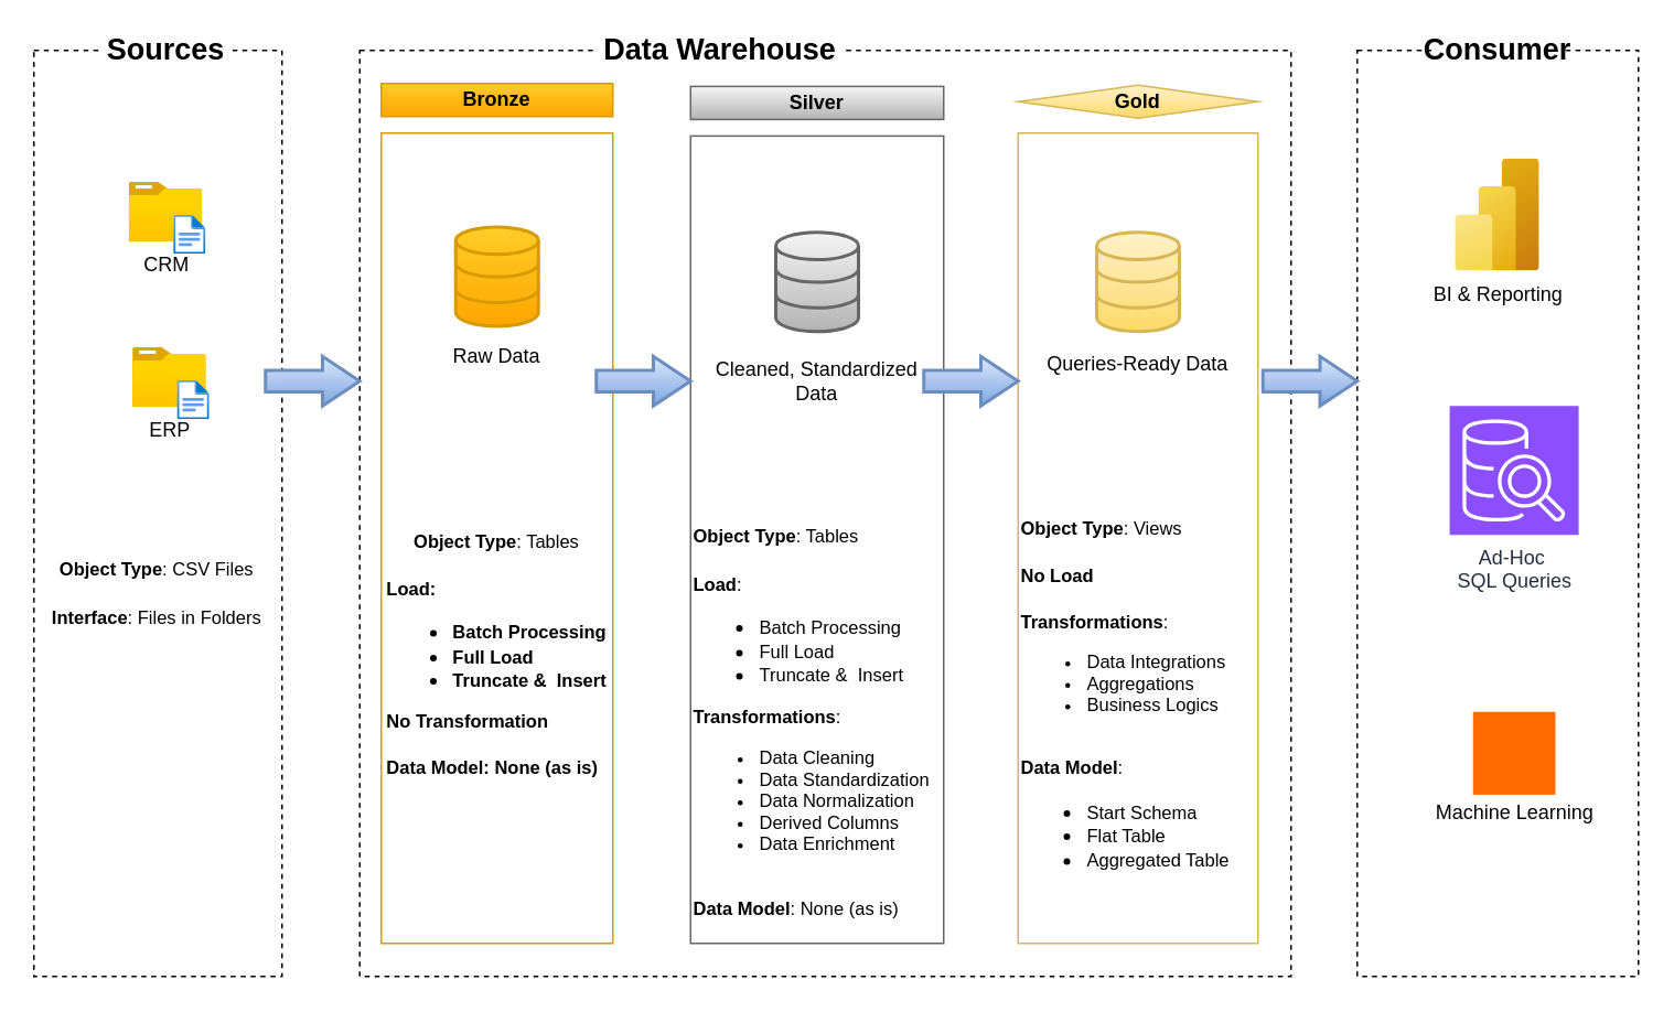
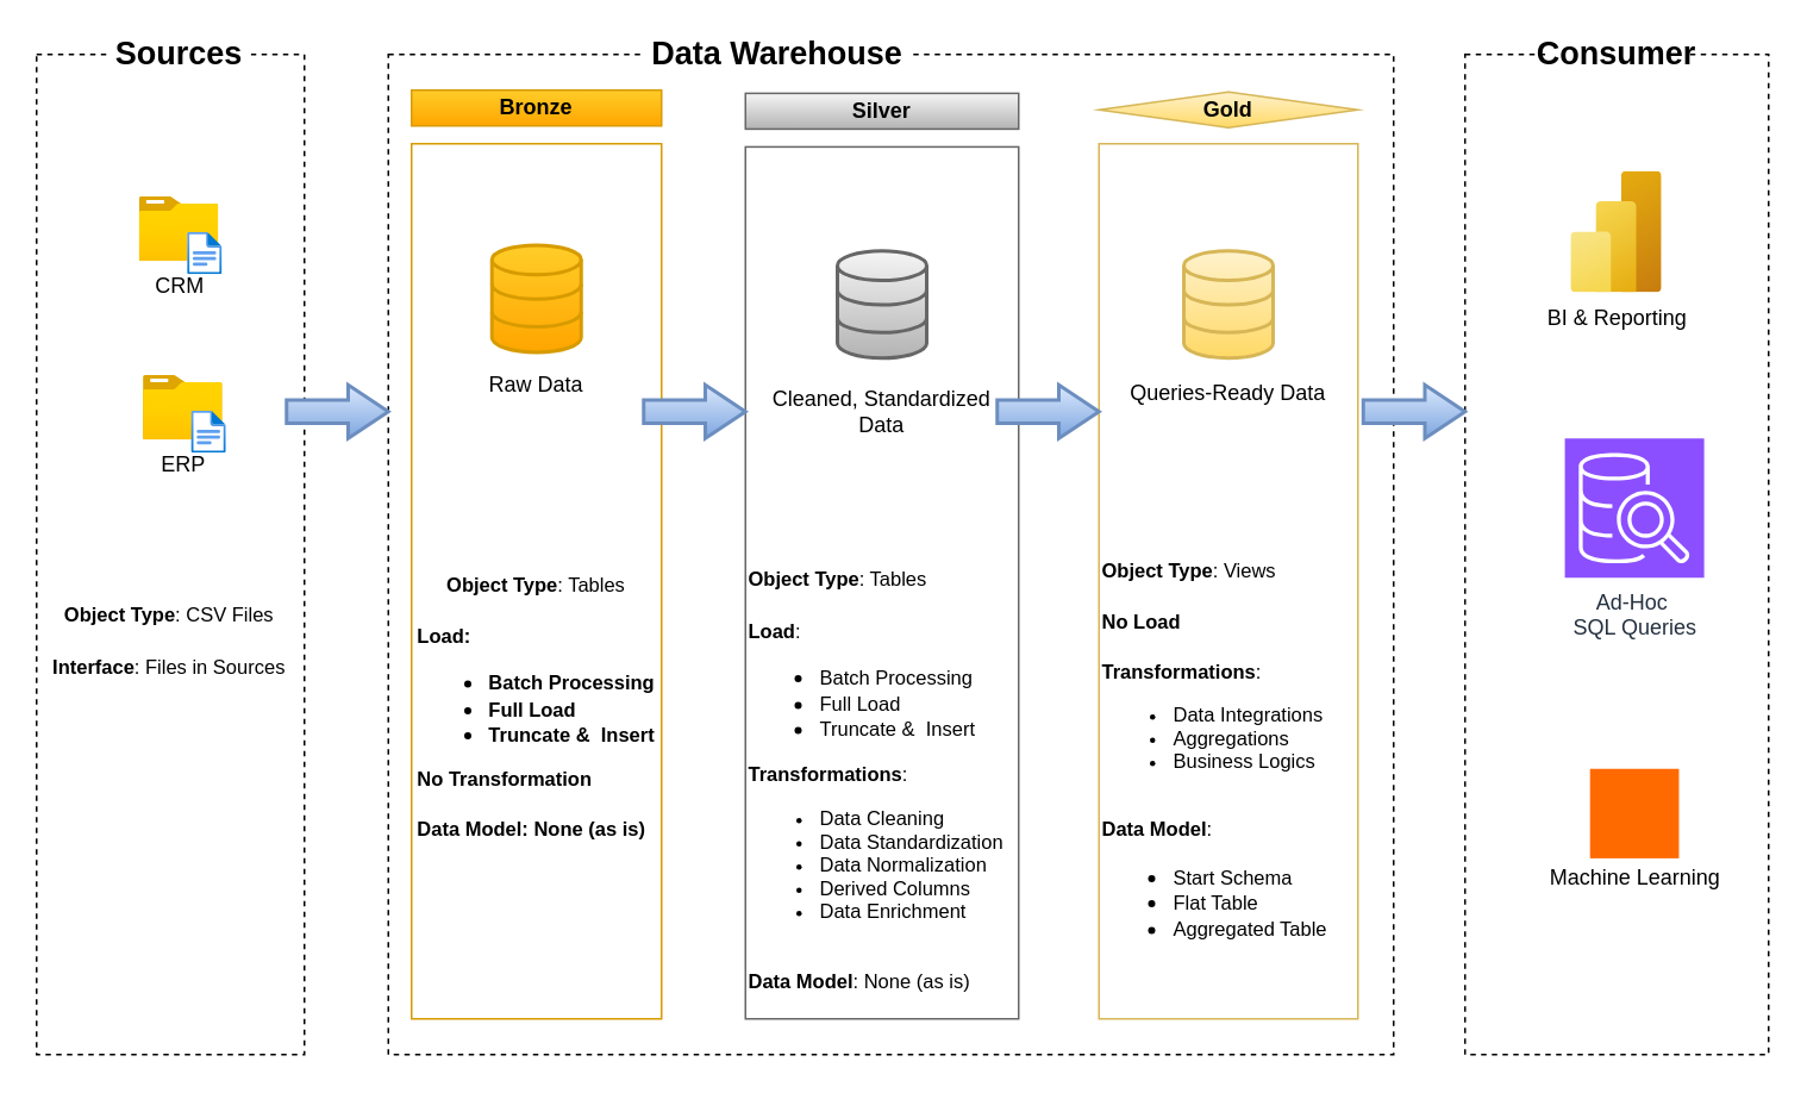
  <mxCell id="0" />
  <mxCell id="1" parent="0" />
  <mxCell id="2" value="" style="rounded=0;whiteSpace=wrap;html=1;fillColor=none;dashed=1;" vertex="1" parent="1"><mxGeometry x="20" y="30" width="150" height="560" as="geometry" /></mxCell>
  <mxCell id="3" value="Sources" style="rounded=0;whiteSpace=wrap;html=1;fillColor=default;dashed=1;dashPattern=12 12;strokeColor=none;fontSize=18;textShadow=0;fontStyle=1" vertex="1" parent="1"><mxGeometry x="60" y="20" width="80" height="20" as="geometry" /></mxCell>
  <mxCell id="4" value="" style="rounded=0;whiteSpace=wrap;html=1;fillColor=none;dashed=1;" vertex="1" parent="1"><mxGeometry x="217" y="30" width="563" height="560" as="geometry" /></mxCell>
  <mxCell id="5" value="Data Warehouse" style="rounded=0;whiteSpace=wrap;html=1;fillColor=default;dashed=1;dashPattern=12 12;strokeColor=none;fontSize=18;textShadow=0;fontStyle=1" vertex="1" parent="1"><mxGeometry x="360" y="20" width="150" height="20" as="geometry" /></mxCell>
  <mxCell id="6" value="" style="rounded=0;whiteSpace=wrap;html=1;fillColor=none;dashed=1;" vertex="1" parent="1"><mxGeometry x="820" y="30" width="170" height="560" as="geometry" /></mxCell>
  <mxCell id="7" value="Consumer" style="rounded=0;whiteSpace=wrap;html=1;fillColor=default;dashed=1;dashPattern=12 12;strokeColor=none;fontSize=18;textShadow=0;fontStyle=1" vertex="1" parent="1"><mxGeometry x="865" y="20" width="80" height="20" as="geometry" /></mxCell>
  <mxCell id="8" value="" style="rounded=0;whiteSpace=wrap;html=1;fillColor=none;gradientColor=#ffa500;strokeColor=#d79b00;" vertex="1" parent="1"><mxGeometry x="230" y="80" width="140" height="490" as="geometry" /></mxCell>
  <mxCell id="9" value="&lt;b&gt;Bronze&lt;/b&gt;" style="rounded=0;whiteSpace=wrap;html=1;fillColor=#ffcd28;gradientColor=#ffa500;strokeColor=#d79b00;" vertex="1" parent="1"><mxGeometry x="230" y="50" width="140" height="20" as="geometry" /></mxCell>
  <mxCell id="10" value="&lt;b&gt;Silver&lt;/b&gt;" style="rounded=0;whiteSpace=wrap;html=1;fillColor=#f5f5f5;gradientColor=#b3b3b3;strokeColor=#666666;" vertex="1" parent="1"><mxGeometry x="417" y="51.77" width="153" height="20" as="geometry" /></mxCell>
  <mxCell id="11" value="" style="rounded=0;whiteSpace=wrap;html=1;fillColor=none;gradientColor=#b3b3b3;strokeColor=#666666;" vertex="1" parent="1"><mxGeometry x="417" y="81.77" width="153" height="488.23" as="geometry" /></mxCell>
  <mxCell id="12" value="&lt;b&gt;Gold&lt;/b&gt;" style="rhombus;whiteSpace=wrap;html=1;fillColor=#fff2cc;gradientColor=#ffd966;strokeColor=#d6b656;" vertex="1" parent="1"><mxGeometry x="615" y="51" width="145" height="20" as="geometry" /></mxCell>
  <mxCell id="13" value="" style="rounded=0;whiteSpace=wrap;html=1;fillColor=none;gradientColor=#ffd966;strokeColor=#d6b656;" vertex="1" parent="1"><mxGeometry x="615" y="80" width="145" height="490" as="geometry" /></mxCell>
  <mxCell id="14" value="" style="group" vertex="1" connectable="0" parent="1"><mxGeometry x="77.75" y="110" width="51.25" height="43.54" as="geometry" /></mxCell>
  <mxCell id="15" value="CRM" style="image;aspect=fixed;html=1;points=[];align=center;fontSize=12;image=img/lib/azure2/general/Folder_Blank.svg;" vertex="1" parent="14"><mxGeometry width="44.5" height="36.12" as="geometry" /></mxCell>
  <mxCell id="16" value="" style="aspect=fixed;html=1;align=center;fontSize=12;image=img/lib/azure2/general/File.svg;shape=image;labelBackgroundColor=default;verticalAlign=top;verticalLabelPosition=bottom;points=[];" vertex="1" parent="14"><mxGeometry x="22.25" y="20" width="29" height="23.54" as="geometry" /></mxCell>
  <mxCell id="17" value="" style="group" vertex="1" connectable="0" parent="1"><mxGeometry x="80" y="210" width="51.25" height="43.54" as="geometry" /></mxCell>
  <mxCell id="18" value="ERP" style="image;aspect=fixed;html=1;points=[];align=center;fontSize=12;image=img/lib/azure2/general/Folder_Blank.svg;" vertex="1" parent="17"><mxGeometry width="44.5" height="36.12" as="geometry" /></mxCell>
  <mxCell id="19" value="" style="aspect=fixed;html=1;align=center;fontSize=12;image=img/lib/azure2/general/File.svg;shape=image;labelBackgroundColor=default;verticalAlign=top;verticalLabelPosition=bottom;points=[];" vertex="1" parent="17"><mxGeometry x="22.25" y="20" width="29" height="23.54" as="geometry" /></mxCell>
- <mxCell id="20" value="&lt;font style=&quot;font-size: 11px;&quot;&gt;&lt;b&gt;Object Type&lt;/b&gt;: CSV Files&lt;/font&gt;&lt;div&gt;&lt;span style=&quot;font-size: 11px;&quot;&gt;&lt;br&gt;&lt;/span&gt;&lt;div&gt;&lt;font style=&quot;font-size: 11px;&quot;&gt;&lt;b&gt;Interface&lt;/b&gt;: Files in Folders&lt;/font&gt;&lt;/div&gt;&lt;/div&gt;" style="text;html=1;align=center;verticalAlign=middle;whiteSpace=wrap;rounded=0;" vertex="1" parent="1"><mxGeometry x="20" y="323" width="149" height="70" as="geometry" /></mxCell>
+ <mxCell id="20" value="&lt;font style=&quot;font-size: 11px;&quot;&gt;&lt;b&gt;Object Type&lt;/b&gt;: CSV Files&lt;/font&gt;&lt;div&gt;&lt;span style=&quot;font-size: 11px;&quot;&gt;&lt;br&gt;&lt;/span&gt;&lt;div&gt;&lt;font style=&quot;font-size: 11px;&quot;&gt;&lt;b&gt;Interface&lt;/b&gt;: Files in Sources&lt;/font&gt;&lt;/div&gt;&lt;/div&gt;" style="text;html=1;align=center;verticalAlign=middle;whiteSpace=wrap;rounded=0;" vertex="1" parent="1"><mxGeometry x="20" y="323" width="149" height="70" as="geometry" /></mxCell>
  <mxCell id="21" value="" style="html=1;verticalLabelPosition=bottom;align=center;labelBackgroundColor=#ffffff;verticalAlign=top;strokeWidth=2;strokeColor=#d79b00;shadow=0;dashed=0;shape=mxgraph.ios7.icons.data;fillColor=#ffcd28;gradientColor=#ffa500;" vertex="1" parent="1"><mxGeometry x="275" y="136.77" width="50" height="60" as="geometry" /></mxCell>
  <mxCell id="22" value="" style="shape=mxgraph.arrows.arrow_right;html=1;verticalLabelPosition=bottom;verticalAlign=top;strokeWidth=2;strokeColor=#6c8ebf;fillColor=#dae8fc;gradientColor=#7ea6e0;" vertex="1" parent="1"><mxGeometry x="160" y="215" width="57" height="30" as="geometry" /></mxCell>
  <mxCell id="23" value="" style="shape=mxgraph.arrows.arrow_right;html=1;verticalLabelPosition=bottom;verticalAlign=top;strokeWidth=2;strokeColor=#6c8ebf;fillColor=#dae8fc;gradientColor=#7ea6e0;" vertex="1" parent="1"><mxGeometry x="360" y="215" width="57" height="30" as="geometry" /></mxCell>
  <mxCell id="24" value="" style="shape=mxgraph.arrows.arrow_right;html=1;verticalLabelPosition=bottom;verticalAlign=top;strokeWidth=2;strokeColor=#6c8ebf;fillColor=#dae8fc;gradientColor=#7ea6e0;" vertex="1" parent="1"><mxGeometry x="558" y="215" width="57" height="30" as="geometry" /></mxCell>
  <mxCell id="25" value="Raw Data" style="text;html=1;align=center;verticalAlign=middle;whiteSpace=wrap;rounded=0;" vertex="1" parent="1"><mxGeometry x="230" y="200" width="140" height="30" as="geometry" /></mxCell>
  <mxCell id="26" value="" style="html=1;verticalLabelPosition=bottom;align=center;labelBackgroundColor=#ffffff;verticalAlign=top;strokeWidth=2;strokeColor=#d6b656;shadow=0;dashed=0;shape=mxgraph.ios7.icons.data;fillColor=#fff2cc;gradientColor=#ffd966;" vertex="1" parent="1"><mxGeometry x="662.5" y="140" width="50" height="60" as="geometry" /></mxCell>
  <mxCell id="27" value="" style="html=1;verticalLabelPosition=bottom;align=center;labelBackgroundColor=#ffffff;verticalAlign=top;strokeWidth=2;strokeColor=#666666;shadow=0;dashed=0;shape=mxgraph.ios7.icons.data;fillColor=#f5f5f5;gradientColor=#b3b3b3;" vertex="1" parent="1"><mxGeometry x="468.5" y="140" width="50" height="60" as="geometry" /></mxCell>
  <mxCell id="28" value="Cleaned, Standardized&lt;div&gt;Data&lt;/div&gt;" style="text;html=1;align=center;verticalAlign=middle;whiteSpace=wrap;rounded=0;" vertex="1" parent="1"><mxGeometry x="417" y="206.77" width="153" height="46.46" as="geometry" /></mxCell>
  <mxCell id="29" value="Queries-Ready Data" style="text;html=1;align=center;verticalAlign=middle;whiteSpace=wrap;rounded=0;" vertex="1" parent="1"><mxGeometry x="615" y="196.77" width="145" height="46.46" as="geometry" /></mxCell>
  <mxCell id="30" value="&lt;font style=&quot;font-size: 11px;&quot;&gt;&lt;b&gt;Object Type&lt;/b&gt;: Tables&lt;/font&gt;&lt;div&gt;&lt;span style=&quot;font-size: 11px;&quot;&gt;&lt;br&gt;&lt;/span&gt;&lt;div style=&quot;text-align: left;&quot;&gt;&lt;span style=&quot;font-size: 11px;&quot;&gt;&lt;b&gt;Load:&lt;/b&gt;&lt;/span&gt;&lt;/div&gt;&lt;/div&gt;&lt;div&gt;&lt;ul&gt;&lt;li&gt;&lt;span style=&quot;font-size: 11px;&quot;&gt;&lt;b&gt;Batch Processing&lt;/b&gt;&lt;/span&gt;&lt;/li&gt;&lt;li style=&quot;text-align: left;&quot;&gt;&lt;span style=&quot;font-size: 11px;&quot;&gt;&lt;b&gt;Full Load&lt;/b&gt;&lt;/span&gt;&lt;/li&gt;&lt;li&gt;&lt;span style=&quot;font-size: 11px;&quot;&gt;&lt;b&gt;Truncate &amp;amp;&amp;nbsp; Insert&lt;/b&gt;&lt;/span&gt;&lt;/li&gt;&lt;/ul&gt;&lt;span style=&quot;font-size: 11px;&quot;&gt;&lt;div style=&quot;text-align: left;&quot;&gt;&lt;b style=&quot;background-color: transparent; color: light-dark(rgb(0, 0, 0), rgb(255, 255, 255));&quot;&gt;No Transformation&lt;/b&gt;&lt;/div&gt;&lt;div style=&quot;text-align: left;&quot;&gt;&lt;b style=&quot;background-color: transparent; color: light-dark(rgb(0, 0, 0), rgb(255, 255, 255));&quot;&gt;&lt;br&gt;&lt;/b&gt;&lt;/div&gt;&lt;/span&gt;&lt;/div&gt;&lt;div style=&quot;text-align: left;&quot;&gt;&lt;span style=&quot;font-size: 11px;&quot;&gt;&lt;b&gt;Data Model: None (as is)&lt;/b&gt;&lt;/span&gt;&lt;/div&gt;" style="text;html=1;align=center;verticalAlign=middle;whiteSpace=wrap;rounded=0;" vertex="1" parent="1"><mxGeometry x="230" y="310" width="140" height="170" as="geometry" /></mxCell>
  <mxCell id="31" value="&lt;font style=&quot;font-size: 11px;&quot;&gt;&lt;b&gt;Object Type&lt;/b&gt;: Tables&lt;/font&gt;&lt;div&gt;&lt;span style=&quot;font-size: 11px;&quot;&gt;&lt;br&gt;&lt;/span&gt;&lt;div style=&quot;&quot;&gt;&lt;span style=&quot;font-size: 11px;&quot;&gt;&lt;b&gt;Load&lt;/b&gt;:&lt;/span&gt;&lt;/div&gt;&lt;/div&gt;&lt;div&gt;&lt;ul&gt;&lt;li&gt;&lt;span style=&quot;font-size: 11px;&quot;&gt;Batch Processing&lt;/span&gt;&lt;/li&gt;&lt;li style=&quot;&quot;&gt;&lt;span style=&quot;font-size: 11px;&quot;&gt;Full Load&lt;/span&gt;&lt;/li&gt;&lt;li&gt;&lt;span style=&quot;font-size: 11px;&quot;&gt;Truncate &amp;amp;&amp;nbsp; Insert&lt;/span&gt;&lt;/li&gt;&lt;/ul&gt;&lt;span style=&quot;font-size: 11px;&quot;&gt;&lt;div style=&quot;&quot;&gt;&lt;span style=&quot;background-color: transparent; color: light-dark(rgb(0, 0, 0), rgb(255, 255, 255));&quot;&gt;&lt;b&gt;Transformations&lt;/b&gt;:&lt;/span&gt;&lt;/div&gt;&lt;div style=&quot;&quot;&gt;&lt;ul&gt;&lt;li&gt;&lt;span style=&quot;background-color: transparent; color: light-dark(rgb(0, 0, 0), rgb(255, 255, 255));&quot;&gt;Data Cleaning&lt;/span&gt;&lt;/li&gt;&lt;li&gt;&lt;span style=&quot;background-color: transparent; color: light-dark(rgb(0, 0, 0), rgb(255, 255, 255));&quot;&gt;Data Standardization&lt;/span&gt;&lt;/li&gt;&lt;li&gt;&lt;span style=&quot;background-color: transparent; color: light-dark(rgb(0, 0, 0), rgb(255, 255, 255));&quot;&gt;Data Normalization&lt;/span&gt;&lt;/li&gt;&lt;li&gt;&lt;span style=&quot;background-color: transparent; color: light-dark(rgb(0, 0, 0), rgb(255, 255, 255));&quot;&gt;Derived Columns&lt;/span&gt;&lt;/li&gt;&lt;li&gt;&lt;span style=&quot;background-color: transparent; color: light-dark(rgb(0, 0, 0), rgb(255, 255, 255));&quot;&gt;Data Enrichment&lt;span style=&quot;white-space: pre;&quot;&gt;&#09;&lt;/span&gt;&lt;/span&gt;&lt;/li&gt;&lt;/ul&gt;&lt;/div&gt;&lt;div style=&quot;&quot;&gt;&lt;span style=&quot;background-color: transparent; color: light-dark(rgb(0, 0, 0), rgb(255, 255, 255));&quot;&gt;&lt;br&gt;&lt;/span&gt;&lt;/div&gt;&lt;/span&gt;&lt;/div&gt;&lt;div style=&quot;&quot;&gt;&lt;span style=&quot;font-size: 11px;&quot;&gt;&lt;b&gt;Data Model&lt;/b&gt;: None (as is)&lt;/span&gt;&lt;/div&gt;" style="text;html=1;align=left;verticalAlign=top;whiteSpace=wrap;rounded=0;" vertex="1" parent="1"><mxGeometry x="417" y="310" width="153" height="260" as="geometry" /></mxCell>
  <mxCell id="32" value="&lt;font style=&quot;font-size: 11px;&quot;&gt;&lt;b&gt;Object Type&lt;/b&gt;: Views&lt;/font&gt;&lt;div&gt;&lt;span style=&quot;font-size: 11px;&quot;&gt;&lt;br&gt;&lt;/span&gt;&lt;div style=&quot;&quot;&gt;&lt;span style=&quot;font-size: 11px;&quot;&gt;&lt;b&gt;No Load&lt;/b&gt;&lt;/span&gt;&lt;/div&gt;&lt;/div&gt;&lt;div style=&quot;&quot;&gt;&lt;span style=&quot;font-size: 11px;&quot;&gt;&lt;b&gt;&lt;br&gt;&lt;/b&gt;&lt;/span&gt;&lt;/div&gt;&lt;div&gt;&lt;span style=&quot;font-size: 11px;&quot;&gt;&lt;div style=&quot;&quot;&gt;&lt;span style=&quot;background-color: transparent; color: light-dark(rgb(0, 0, 0), rgb(255, 255, 255));&quot;&gt;&lt;b&gt;Transformations&lt;/b&gt;:&lt;/span&gt;&lt;/div&gt;&lt;div style=&quot;&quot;&gt;&lt;ul&gt;&lt;li&gt;&lt;span style=&quot;background-color: transparent; color: light-dark(rgb(0, 0, 0), rgb(255, 255, 255));&quot;&gt;Data Integrations&lt;/span&gt;&lt;/li&gt;&lt;li&gt;Aggregations&lt;/li&gt;&lt;li&gt;Business Logics&lt;/li&gt;&lt;/ul&gt;&lt;/div&gt;&lt;div style=&quot;&quot;&gt;&lt;span style=&quot;background-color: transparent; color: light-dark(rgb(0, 0, 0), rgb(255, 255, 255));&quot;&gt;&lt;br&gt;&lt;/span&gt;&lt;/div&gt;&lt;/span&gt;&lt;/div&gt;&lt;div style=&quot;&quot;&gt;&lt;span style=&quot;font-size: 11px;&quot;&gt;&lt;b&gt;Data Model&lt;/b&gt;:&lt;/span&gt;&lt;/div&gt;&lt;div style=&quot;&quot;&gt;&lt;ul&gt;&lt;li&gt;&lt;span style=&quot;font-size: 11px;&quot;&gt;Start Schema&lt;/span&gt;&lt;/li&gt;&lt;li&gt;&lt;span style=&quot;font-size: 11px;&quot;&gt;Flat Table&lt;/span&gt;&lt;/li&gt;&lt;li&gt;&lt;span style=&quot;font-size: 11px;&quot;&gt;Aggregated Table&lt;/span&gt;&lt;/li&gt;&lt;/ul&gt;&lt;/div&gt;" style="text;html=1;align=left;verticalAlign=middle;whiteSpace=wrap;rounded=0;" vertex="1" parent="1"><mxGeometry x="615" y="310" width="145" height="230" as="geometry" /></mxCell>
  <mxCell id="33" value="" style="shape=mxgraph.arrows.arrow_right;html=1;verticalLabelPosition=bottom;verticalAlign=top;strokeWidth=2;strokeColor=#6c8ebf;fillColor=#dae8fc;gradientColor=#7ea6e0;" vertex="1" parent="1"><mxGeometry x="763" y="215" width="57" height="30" as="geometry" /></mxCell>
  <mxCell id="34" value="BI &amp;amp; Reporting" style="image;aspect=fixed;html=1;points=[];align=center;fontSize=12;image=img/lib/azure2/analytics/Power_BI_Embedded.svg;" vertex="1" parent="1"><mxGeometry x="879.5" y="95.61" width="51" height="68" as="geometry" /></mxCell>
  <mxCell id="35" value="&lt;div&gt;&lt;br&gt;&lt;/div&gt;&lt;div&gt;&lt;br&gt;&lt;/div&gt;&lt;div&gt;&lt;br&gt;&lt;/div&gt;&lt;div&gt;&lt;br&gt;&lt;/div&gt;&lt;div&gt;&lt;br&gt;&lt;/div&gt;&lt;div&gt;Machine Learning&lt;/div&gt;" style="points=[];aspect=fixed;html=1;align=center;shadow=0;dashed=0;fillColor=#FF6A00;strokeColor=none;shape=mxgraph.alibaba_cloud.machine_learning;" vertex="1" parent="1"><mxGeometry x="890" y="430" width="49.8" height="50.1" as="geometry" /></mxCell>
  <mxCell id="36" value="Ad-Hoc&amp;nbsp;&lt;div&gt;SQL Queries&lt;/div&gt;&lt;div&gt;&lt;br&gt;&lt;/div&gt;" style="sketch=0;points=[[0,0,0],[0.25,0,0],[0.5,0,0],[0.75,0,0],[1,0,0],[0,1,0],[0.25,1,0],[0.5,1,0],[0.75,1,0],[1,1,0],[0,0.25,0],[0,0.5,0],[0,0.75,0],[1,0.25,0],[1,0.5,0],[1,0.75,0]];outlineConnect=0;fontColor=#232F3E;fillColor=#8C4FFF;strokeColor=#ffffff;dashed=0;verticalLabelPosition=bottom;verticalAlign=top;align=center;html=1;fontSize=12;fontStyle=0;aspect=fixed;shape=mxgraph.aws4.resourceIcon;resIcon=mxgraph.aws4.sql_workbench;" vertex="1" parent="1"><mxGeometry x="875.9" y="245" width="78" height="78" as="geometry" /></mxCell>
